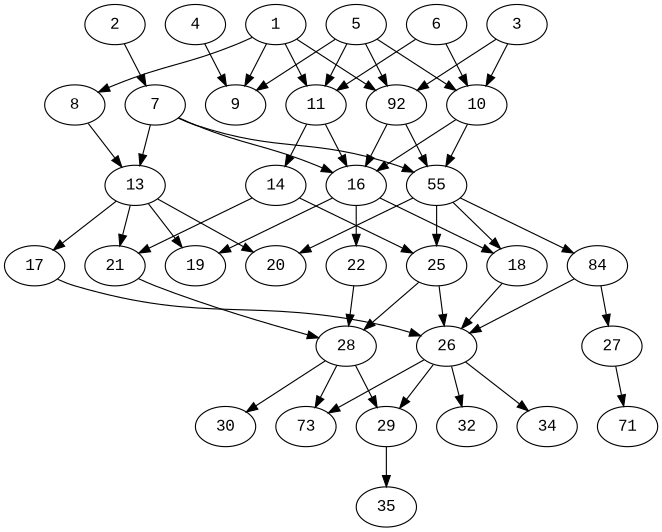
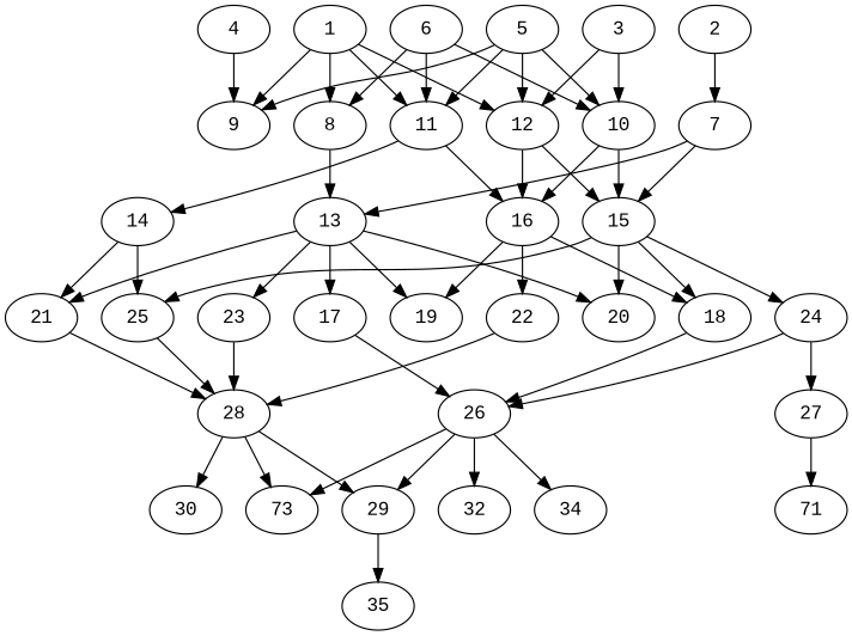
  digraph {
    fontname="Liberation Mono"
    node [alpha=0.02 fontname="Liberation Mono"]
    edge [fontname="Liberation Mono"]
    1 [alpha=0.05 expect_size=178739850653991616]
    8 [alpha=0.04 expect_size=1470144631127941120]
    9 [alpha=0.14 expect_size=2133305979595525193728]
    11 [alpha=0.19 expect_size=679689882935947689984]
-   12 [alpha=0.12 expect_size=776707840243924992000 label=92]
+   12 [alpha=0.12 expect_size=776707840243924992000]
    13 [alpha=0.18 expect_size=1230282180334211]
    16 [expect_size=3727052354905113]
    14 [alpha=0.13 expect_size=807600032960158367744]
-   15 [expect_size=345906428349499047936 label=55]
+   15 [expect_size=345906428349499047936]
    17 [alpha=0.16 expect_size=426011579199409618944]
    19 [alpha=0.15 expect_size=43815573912440528]
    20 [alpha=0.18 expect_size=818218762248539602944]
    21 [expect_size=349523406125852000256]
+   23 [alpha=0.12 expect_size=4121607882304463]
    18 [alpha=0.09 expect_size=1401142950877970038784]
    22 [expect_size=740410250261788884992]
    25 [alpha=0.00 expect_size=162652935377633088]
-   24 [alpha=0.08 expect_size=33035522644564252 label=84]
+   24 [alpha=0.08 expect_size=33035522644564252]
    2 [alpha=0.17 expect_size=1248292932350482176]
    7 [alpha=0.14 expect_size=46233037063031200]
    3 [alpha=0.19 expect_size=2243019031693169262592]
    10 [alpha=0.05 expect_size=117536687958729424896]
    4 [alpha=0.01 expect_size=11390915975264156]
    5 [alpha=0.18 expect_size=2626192255441156608]
    6 [alpha=0.13 expect_size=23110858857198112]
    26 [alpha=0.17 expect_size=1256520967452828368896]
    28 [alpha=0.14 expect_size=89078514199822336000]
    27 [alpha=0.03 expect_size=19265501536655232]
    29 [alpha=0.07 expect_size=33166300777035944]
    32 [alpha=0.06 expect_size=2770695489898700]
    n31 [expect_size=160748980622327808000 label=73]
    34 [alpha=0.18 expect_size=623654357608503040]
    30 [alpha=0.10 expect_size=1402649708901389]
    n34 [alpha=0.11 expect_size=23754666456781688 label=71]
    35 [alpha=0.17 expect_size=19492421436515932]
    1 -> 8
    1 -> 9
    1 -> 11
    1 -> 12
    8 -> 13
    11 -> 16
    11 -> 14
    12 -> 16
    12 -> 15
    13 -> 17
    13 -> 19
    13 -> 20
    13 -> 21
+   13 -> 23
    16 -> 19
    16 -> 18
    16 -> 22
    14 -> 21
    14 -> 25
    15 -> 20
    15 -> 18
    15 -> 25
    15 -> 24
    17 -> 26
    21 -> 28
+   23 -> 28
    18 -> 26
    22 -> 28
-   25 -> 26
    25 -> 28
    24 -> 26
    24 -> 27
    2 -> 7
    7 -> 13
-   7 -> 16
    7 -> 15
    3 -> 12
    3 -> 10
    10 -> 16
    10 -> 15
    4 -> 9
    5 -> 9
    5 -> 11
    5 -> 12
    5 -> 10
+   6 -> 8
    6 -> 11
    6 -> 10
    26 -> 29
    26 -> 32
    26 -> n31
    26 -> 34
    28 -> 29
    28 -> n31
    28 -> 30
    27 -> n34
    29 -> 35
  }
